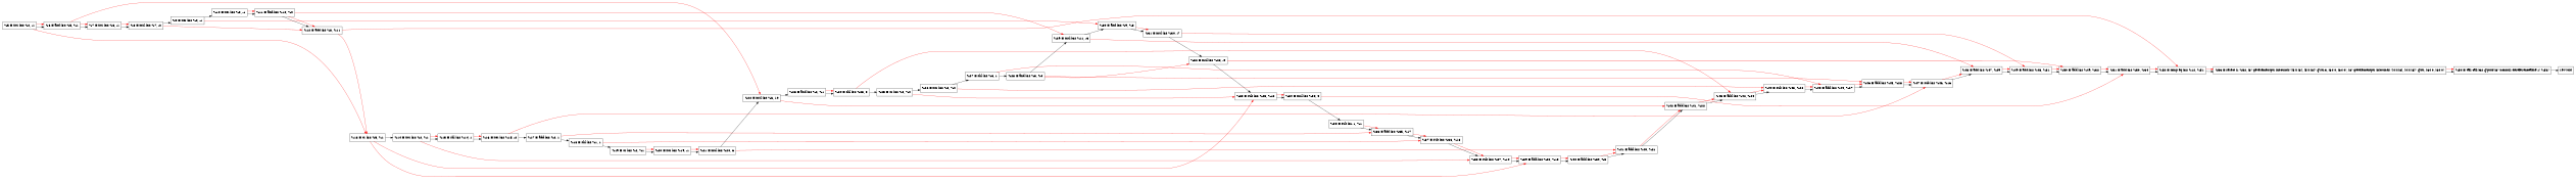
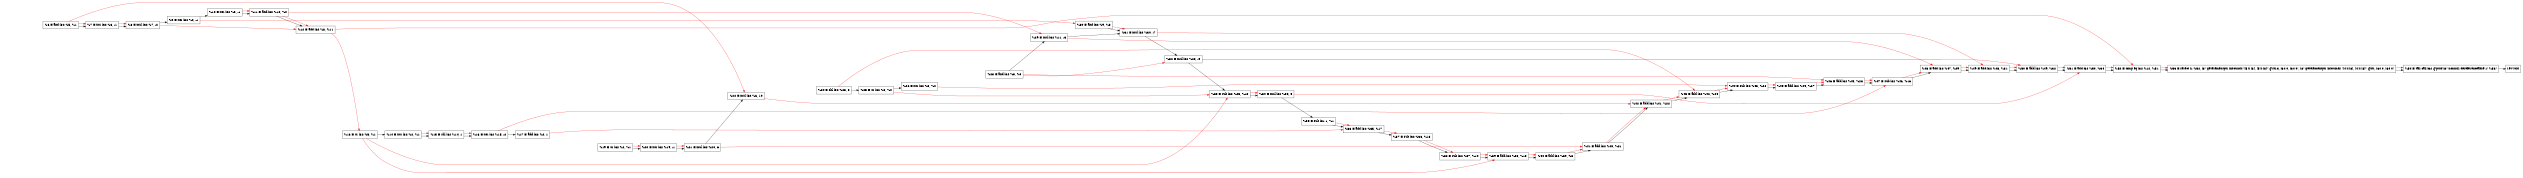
  digraph {
    rankdir=LR
    node [shape=record]
    edge [color=red]
-   n1 [label="  %5 = xor i32 %2, -1"]
    n2 [label="  %6 = and i32 %5, %1"]
    n3 [label="  %13 = or i32 %5, %1"]
    n4 [label="  %7 = xor i32 %6, -1"]
    n5 [label="  %22 = mul i32 %6, 10"]
    n6 [label="  %14 = xor i32 %2, %1"]
    n7 [label="  %33 = sub i32 %25, %13"]
    n8 [label="  %39 = add i32 %38, %13"]
    n9 [label="  %8 = mul i32 %7, -2"]
-   n10 [label="  %23 = and i32 %2, %1"]
    n11 [label="  %42 = add i32 %41, %22"]
    n12 [label="  %9 = xor i32 %0, -1"]
    n13 [label="  %12 = add i32 %8, %11"]
    n14 [label="  %10 = xor i32 %3, -1"]
    n15 [label="  %30 = and i32 %9, %3"]
    n16 [label="  %52 = icmp eq i32 %12, %51"]
    n17 [label="  %11 = and i32 %10, %0"]
    n18 [label="  %31 = mul i32 %30, -7"]
    n19 [label="  %29 = mul i32 %11, -3"]
    n20 [label="  %48 = add i32 %47, %29"]
    n21 [label="  %53 = select i1 %52, i8* getelementptr inbounds ([5 x i8], [5 x i8]* @str.3, i64 0, i64 0), i8* getelementptr inbounds ([4 x i8], [4 x i8]* @str, i64 0, i64 0)"]
    n22 [label="  %15 = shl i32 %14, 1"]
    n23 [label="  %38 = sub i32 %37, %14"]
    n24 [label="  %34 = mul i32 %33, 5"]
    n25 [label="  %40 = add i32 %39, %3"]
    n26 [label="  %16 = xor i32 %15, -2"]
    n27 [label="  %17 = add i32 %2, 1"]
    n28 [label="  %47 = sub i32 %46, %16"]
-   n29 [label="  %18 = shl i32 %1, 1"]
    n30 [label="  %36 = add i32 %35, %17"]
    n31 [label="  %19 = or i32 %2, %1"]
    n32 [label="  %37 = sub i32 %36, %18"]
    n33 [label="  %20 = xor i32 %19, -1"]
    n34 [label="  %21 = mul i32 %20, 6"]
    n35 [label="  %41 = add i32 %40, %21"]
    n36 [label="  %24 = shl i32 %23, 3"]
    n37 [label="  %43 = add i32 %42, %24"]
    n38 [label="  %25 = or i32 %3, %0"]
    n39 [label="  %26 = xor i32 %3, %0"]
    n40 [label="  %44 = sub i32 %43, %26"]
-   n41 [label="  %27 = shl i32 %3, 1"]
    n42 [label="  %28 = and i32 %3, %0"]
    n43 [label="  %45 = add i32 %44, %27"]
    n44 [label="  %32 = mul i32 %28, -9"]
    n45 [label="  %46 = add i32 %45, %28"]
    n46 [label="  %50 = add i32 %49, %32"]
    n47 [label="  %49 = add i32 %48, %31"]
    n48 [label="  %51 = add i32 %50, %34"]
    n49 [label="%35 = sub i31 1, %1"]
    n50 [label="  %54 = tail call i32 @puts(i8* nonnull dereferenceable(1) %53)"]
    n51 [label="  ret void"]
-   n1 -> n2 [color=""]
-   n1 -> n2
-   n1 -> n3
    n2 -> n4 [color=""]
    n2 -> n4
    n2 -> n5
    n3 -> n6 [color=""]
    n3 -> n7
    n3 -> n8
    n4 -> n9 [color=""]
    n4 -> n9
-   n5 -> n10 [color=""]
    n5 -> n11
    n6 -> n22 [color=""]
    n6 -> n22
-   n6 -> n23
    n7 -> n24 [color=""]
    n7 -> n24
    n8 -> n25 [color=""]
    n8 -> n25
    n9 -> n12 [color=""]
    n9 -> n13
-   n10 -> n36 [color=""]
-   n10 -> n36
    n11 -> n37 [color=""]
    n11 -> n37
    n12 -> n14 [color=""]
    n12 -> n15
    n13 -> n3
    n13 -> n16
    n14 -> n17 [color=""]
    n14 -> n17
    n15 -> n18 [color=""]
    n15 -> n18
    n16 -> n21 [color=""]
    n16 -> n21
    n17 -> n13 [color=""]
    n17 -> n13
    n17 -> n19
    n18 -> n44 [color=""]
    n18 -> n47
-   n19 -> n15 [color=""]
+   n19 -> n18 [color=""]
    n19 -> n20
    n20 -> n47 [color=""]
    n20 -> n47
    n21 -> n50 [color=""]
    n21 -> n50
    n22 -> n26 [color=""]
    n22 -> n26
    n23 -> n8 [color=""]
    n23 -> n8
    n24 -> n48
    n24 -> n49 [color=""]
    n25 -> n35 [color=""]
    n25 -> n35
    n26 -> n27 [color=""]
    n26 -> n28
-   n27 -> n29 [color=""]
    n27 -> n30
    n28 -> n20 [color=""]
    n28 -> n20
-   n29 -> n31 [color=""]
-   n29 -> n32
    n30 -> n32 [color=""]
    n30 -> n32
    n31 -> n33 [color=""]
    n31 -> n33
    n32 -> n23 [color=""]
    n32 -> n23
    n33 -> n34 [color=""]
    n33 -> n34
    n34 -> n5 [color=""]
    n34 -> n35
    n35 -> n11 [color=""]
    n35 -> n11
    n36 -> n37
    n36 -> n38 [color=""]
    n37 -> n40 [color=""]
    n37 -> n40
    n38 -> n7
    n38 -> n39 [color=""]
    n39 -> n40
-   n39 -> n41 [color=""]
    n40 -> n43 [color=""]
    n40 -> n43
-   n41 -> n42 [color=""]
-   n41 -> n43
    n42 -> n19 [color=""]
    n42 -> n44
    n42 -> n45
    n43 -> n45 [color=""]
    n43 -> n45
    n44 -> n7 [color=""]
    n44 -> n46
    n45 -> n28 [color=""]
    n45 -> n28
    n46 -> n48 [color=""]
    n46 -> n48
    n47 -> n46 [color=""]
    n47 -> n46
    n48 -> n16 [color=""]
    n48 -> n16
    n49 -> n30 [color=""]
    n49 -> n30
    n50 -> n51 [color=""]
  }
